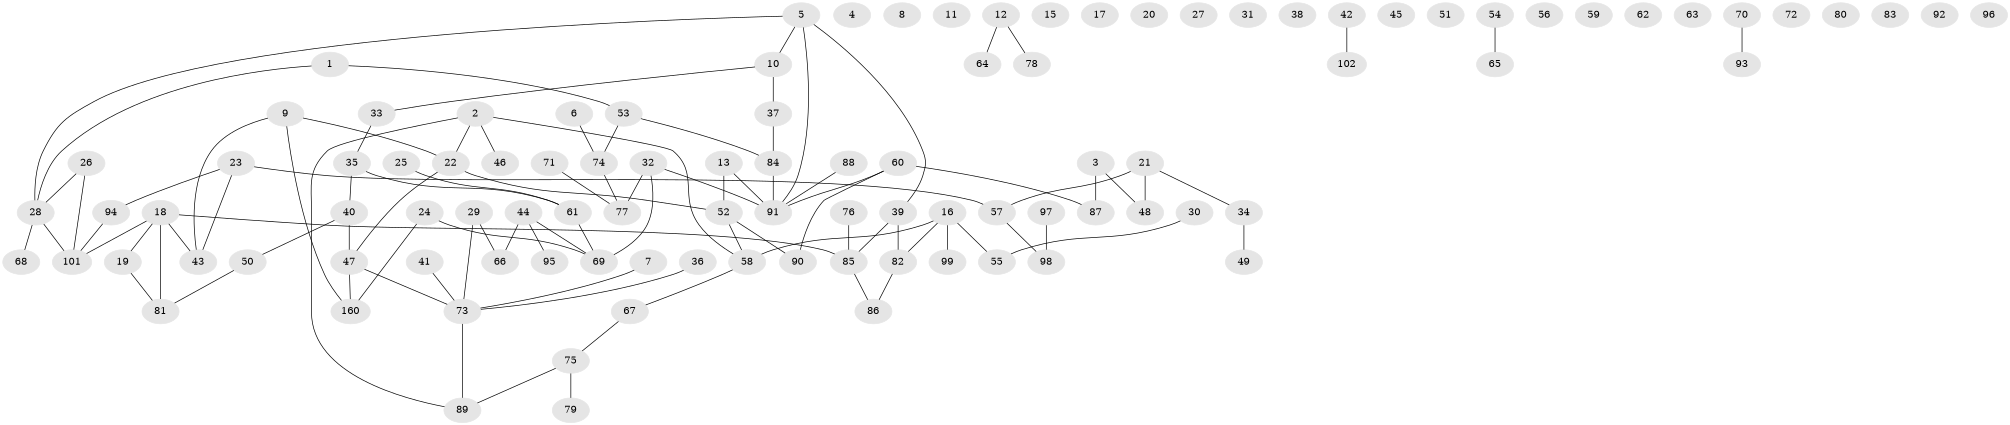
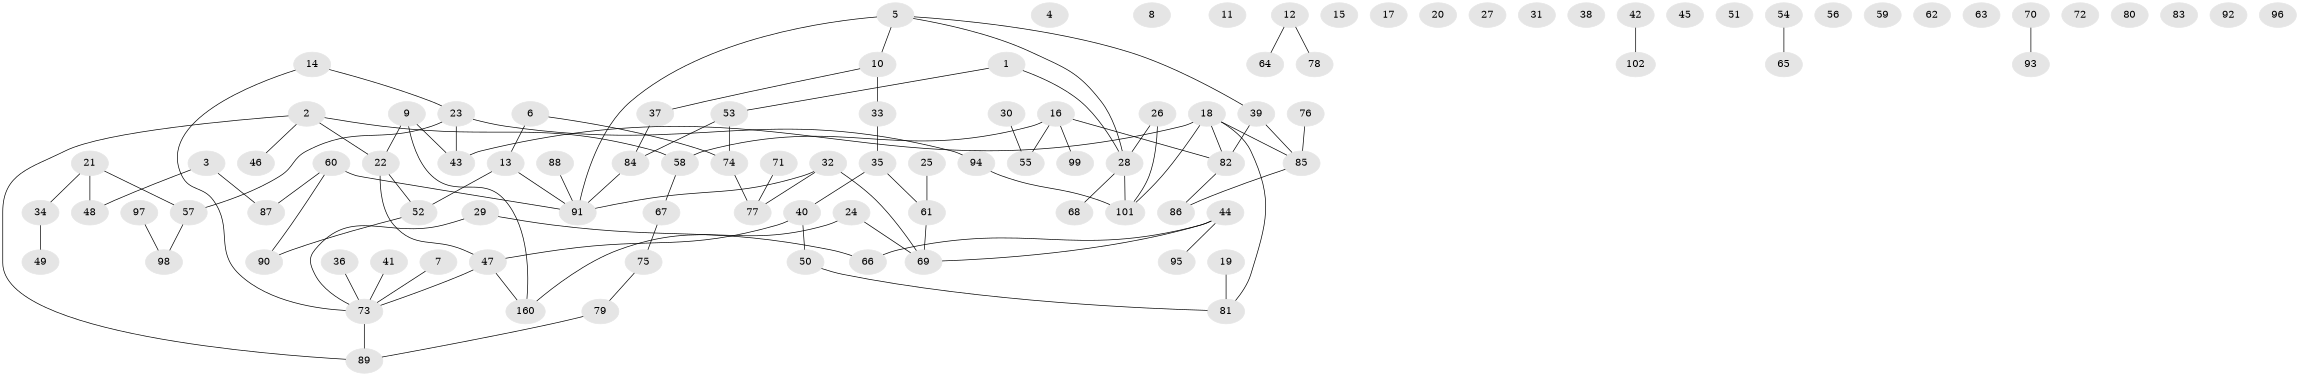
  graph {
    node [color=gray90 style=filled]
    1
    28
    53
    101
    68
    74
    84
    2
    22
    46
    58
    89
    52
    47
    67
    3
    48
    87
    4
    5
    10
    39
    91
    33
    37
    82
    85
    6
    13
    77
    7
    73
    8
    9
    43
    n36 [label=160]
    35
    11
    12
    64
    78
    90
+   14
    23
    57
    94
    15
    16
    55
    99
    86
    17
    18
    81
    19
    20
    21
    34
    49
    98
    24
    69
    25
    61
    26
    27
    29
    66
    30
    31
    32
    40
    50
    36
    38
    41
    42
    102
    44
    95
    45
    51
    54
    65
    56
    75
    59
    60
    62
    63
    79
    70
    93
    71
    72
    76
    80
    83
    88
    92
    96
    97
    1 -- 28
    1 -- 53
    28 -- 101
    28 -- 68
    53 -- 74
    53 -- 84
    74 -- 77
    84 -- 91
    2 -- 22
    2 -- 46
    2 -- 58
    2 -- 89
    22 -- 52
    22 -- 47
    58 -- 67
-   52 -- 58
    52 -- 90
    47 -- 73
    47 -- n36
    67 -- 75
    3 -- 48
    3 -- 87
    5 -- 28
    5 -- 10
    5 -- 39
    5 -- 91
    10 -- 33
    10 -- 37
    39 -- 82
    39 -- 85
    33 -- 35
    37 -- 84
    82 -- 86
    85 -- 86
    6 -- 74
+   6 -- 13
    13 -- 52
    13 -- 91
    7 -- 73
    73 -- 89
    9 -- 22
    9 -- 43
    9 -- n36
    35 -- 61
    35 -- 40
    12 -- 64
    12 -- 78
+   14 -- 73
+   14 -- 23
    23 -- 43
    23 -- 57
    23 -- 94
    57 -- 98
    94 -- 101
    16 -- 58
    16 -- 82
    16 -- 55
    16 -- 99
    18 -- 101
-   18 -- 19
+   18 -- 82
    18 -- 85
    18 -- 43
    18 -- 81
    19 -- 81
    21 -- 48
    21 -- 57
    21 -- 34
    34 -- 49
    24 -- n36
    24 -- 69
    25 -- 61
    61 -- 69
    26 -- 28
    26 -- 101
    29 -- 73
    29 -- 66
    30 -- 55
    32 -- 91
    32 -- 77
    32 -- 69
    40 -- 47
    40 -- 50
    50 -- 81
    36 -- 73
    41 -- 73
    42 -- 102
    44 -- 69
    44 -- 66
    44 -- 95
    54 -- 65
    75 -- 79
    60 -- 87
    60 -- 91
    60 -- 90
-   75 -- 89
+   79 -- 89
    70 -- 93
    71 -- 77
    76 -- 85
    88 -- 91
    97 -- 98
  }
